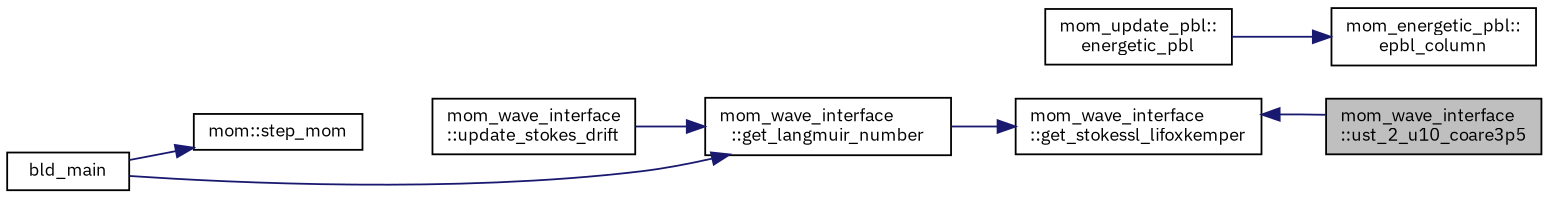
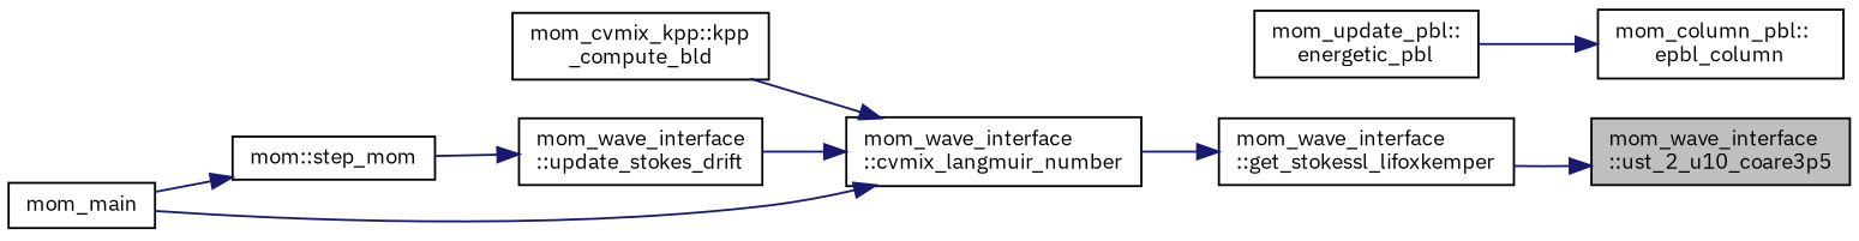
  digraph {
    fontname="IBM Plex Sans"
    rankdir=RL
    node [color=black fillcolor=white fontname="IBM Plex Sans" fontsize=10 shape=record style=filled]
    edge [color=midnightblue dir=back fontname="IBM Plex Sans" fontsize=10 labelfontname=Helvetica labelfontsize=10 style=solid]
    n1 [fillcolor=grey75 fontcolor=black height=0.2 label="mom_wave_interface\l::ust_2_u10_coare3p5" width=0.4]
    n2 [height=0.2 label="mom_wave_interface\l::get_stokessl_lifoxkemper" width=0.4]
-   n3 [height=0.2 label="mom_wave_interface\l::get_langmuir_number" width=0.4]
+   n3 [height=0.2 label="mom_wave_interface\l::cvmix_langmuir_number" width=0.4]
+   n4 [height=0.2 label="mom_cvmix_kpp::kpp\l_compute_bld" width=0.4]
    n5 [height=0.2 label="mom_wave_interface\l::update_stokes_drift" width=0.4]
-   n6 [height=0.2 label=bld_main width=0.4]
-   n7 [height=0.2 label="mom_energetic_pbl::\lepbl_column" width=0.4]
+   n6 [height=0.2 label=mom_main width=0.4]
+   n7 [height=0.2 label="mom_column_pbl::\lepbl_column" width=0.4]
    n8 [height=0.2 label="mom_update_pbl::\lenergetic_pbl" width=0.4]
    n9 [height=0.2 label="mom::step_mom" width=0.4]
-   n2 -> n1
+   n1 -> n2
    n2 -> n3
+   n3 -> n4
    n3 -> n5
    n3 -> n6
+   n5 -> n9
    n7 -> n8
    n9 -> n6
  }
